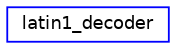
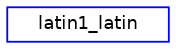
  digraph {
    rankdir=LR
-   n1 [color=blue fillcolor=white fontname=Helvetica fontsize=10 height=0.2 label=latin1_decoder shape=box style=filled width=0.4]
+   n1 [color=blue fillcolor=white fontname=Helvetica fontsize=10 height=0.2 label=latin1_latin shape=box style=filled width=0.4]
  }
